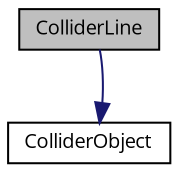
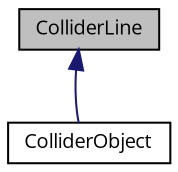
  digraph {
    fontname="Open Sans"
    node [color=black fontname="Open Sans" fontsize=10 shape=record style=filled]
    n1 [fillcolor=grey75 fontcolor=black height=0.2 label=ColliderLine width=0.4]
    n2 [fillcolor=white height=0.2 label=ColliderObject width=0.4]
-   n2 -> n1 [color=midnightblue dir=back fontname="Open Sans" fontsize=10 labelfontname=Helvetica labelfontsize=10 style=solid]
+   n1 -> n2 [color=midnightblue dir=back fontname="Open Sans" fontsize=10 labelfontname=Helvetica labelfontsize=10 style=solid]
  }
